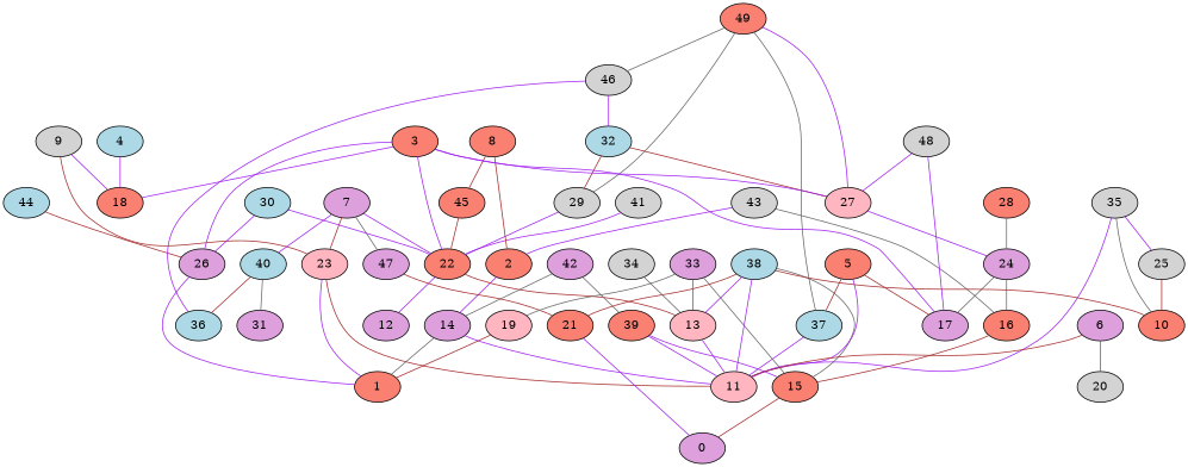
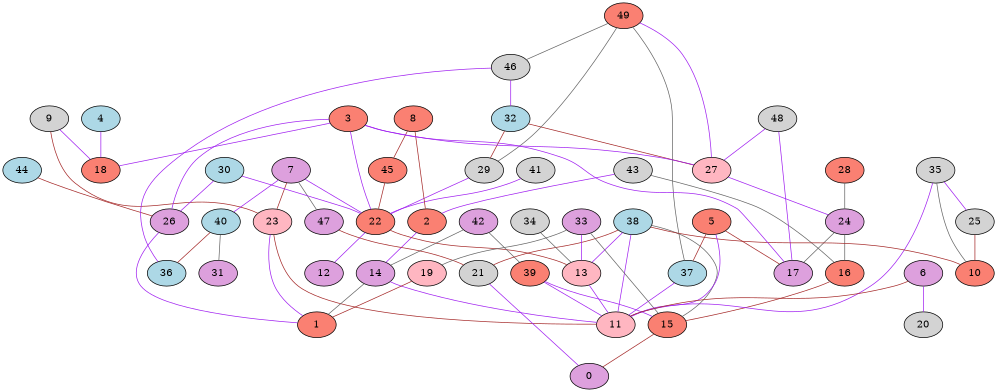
  digraph {
    node [fillcolor=salmon style=filled]
    edge [color=purple dir=none]
    4 [fillcolor=lightblue]
    18
    9 [fillcolor=lightgrey]
    23 [fillcolor=lightpink]
    1
    11 [fillcolor=lightpink]
    43 [fillcolor=lightgrey]
    16
    2
    15
    48 [fillcolor=lightgrey]
    17 [fillcolor=plum]
    27 [fillcolor=lightpink]
    44 [fillcolor=lightblue]
    26 [fillcolor=plum]
    14 [fillcolor=plum]
    25 [fillcolor=lightgrey]
    10
    46 [fillcolor=lightgrey]
    32 [fillcolor=lightblue]
    36 [fillcolor=lightblue]
    29 [fillcolor=lightgrey]
    35 [fillcolor=lightgrey]
    24 [fillcolor=plum]
    28
    41 [fillcolor=lightgrey]
    22
    12 [fillcolor=plum]
    13 [fillcolor=lightpink]
    42 [fillcolor=plum]
    39
    49
    37 [fillcolor=lightblue]
    40 [fillcolor=lightblue]
    31 [fillcolor=plum]
    0 [fillcolor=plum]
    19 [fillcolor=lightpink]
    38 [fillcolor=lightblue]
-   21
+   21 [fillcolor=lightgrey]
    8
    45
    7 [fillcolor=plum]
    47 [fillcolor=plum]
    33 [fillcolor=plum]
    34 [fillcolor=lightgrey]
    5
    30 [fillcolor=lightblue]
    6 [fillcolor=plum]
    20 [fillcolor=lightgrey]
    3
    subgraph sub_1 {
      4
      18
      9
      23
      1
      11
      43
      16
      2
      15
      48
      17
      27
      44
      26
      14
      25
      10
      46
      32
      36
      29
      35
      24
      28
      41
      22
      12
      13
      42
      39
      49
      37
      40
      31
      0
      19
      38
      21
      8
      45
      7
      47
      33
      34
      5
      30
      6
      20
      3
    }
    4 -> 18
    9 -> 18
    9 -> 23 [color=brown]
    23 -> 1
    23 -> 11 [color=brown]
    43 -> 16 [color=gray40]
    43 -> 2
    16 -> 15 [color=brown]
    2 -> 14
    15 -> 0 [color=brown]
    48 -> 17
    48 -> 27
    27 -> 24
    44 -> 26 [color=brown]
    26 -> 1
    14 -> 1 [color=gray40]
    14 -> 11
    25 -> 10 [color=brown]
    46 -> 32
    46 -> 36
    32 -> 27 [color=brown]
    32 -> 29 [color=brown]
    29 -> 22
    35 -> 11
    35 -> 25
    35 -> 10 [color=gray40]
    24 -> 16 [color=gray40]
    24 -> 17 [color=gray40]
    28 -> 24 [color=gray40]
    41 -> 22
    22 -> 12
    22 -> 13 [color=brown]
    13 -> 11
    42 -> 14 [color=gray40]
    42 -> 39 [color=gray40]
    39 -> 11
    39 -> 15
    49 -> 27
    49 -> 46 [color=gray40]
    49 -> 29 [color=gray40]
    49 -> 37 [color=gray40]
    37 -> 11
    40 -> 36 [color=brown]
    40 -> 31 [color=gray40]
    19 -> 1 [color=brown]
    38 -> 11
    38 -> 15 [color=gray40]
    38 -> 10 [color=brown]
    38 -> 13
    38 -> 21 [color=brown]
    21 -> 0
    8 -> 2 [color=brown]
    8 -> 45 [color=brown]
    45 -> 22 [color=brown]
    7 -> 23 [color=brown]
    7 -> 22
    7 -> 40
    7 -> 47 [color=gray40]
    47 -> 21 [color=brown]
    33 -> 15 [color=gray40]
    33 -> 13
    33 -> 19 [color=gray40]
    34 -> 13 [color=gray40]
    5 -> 11
    5 -> 17 [color=brown]
    5 -> 37 [color=brown]
    30 -> 26
    30 -> 22
    6 -> 11 [color=brown]
    6 -> 20
    3 -> 18
    3 -> 17
    3 -> 27
    3 -> 26
    3 -> 22
  }
